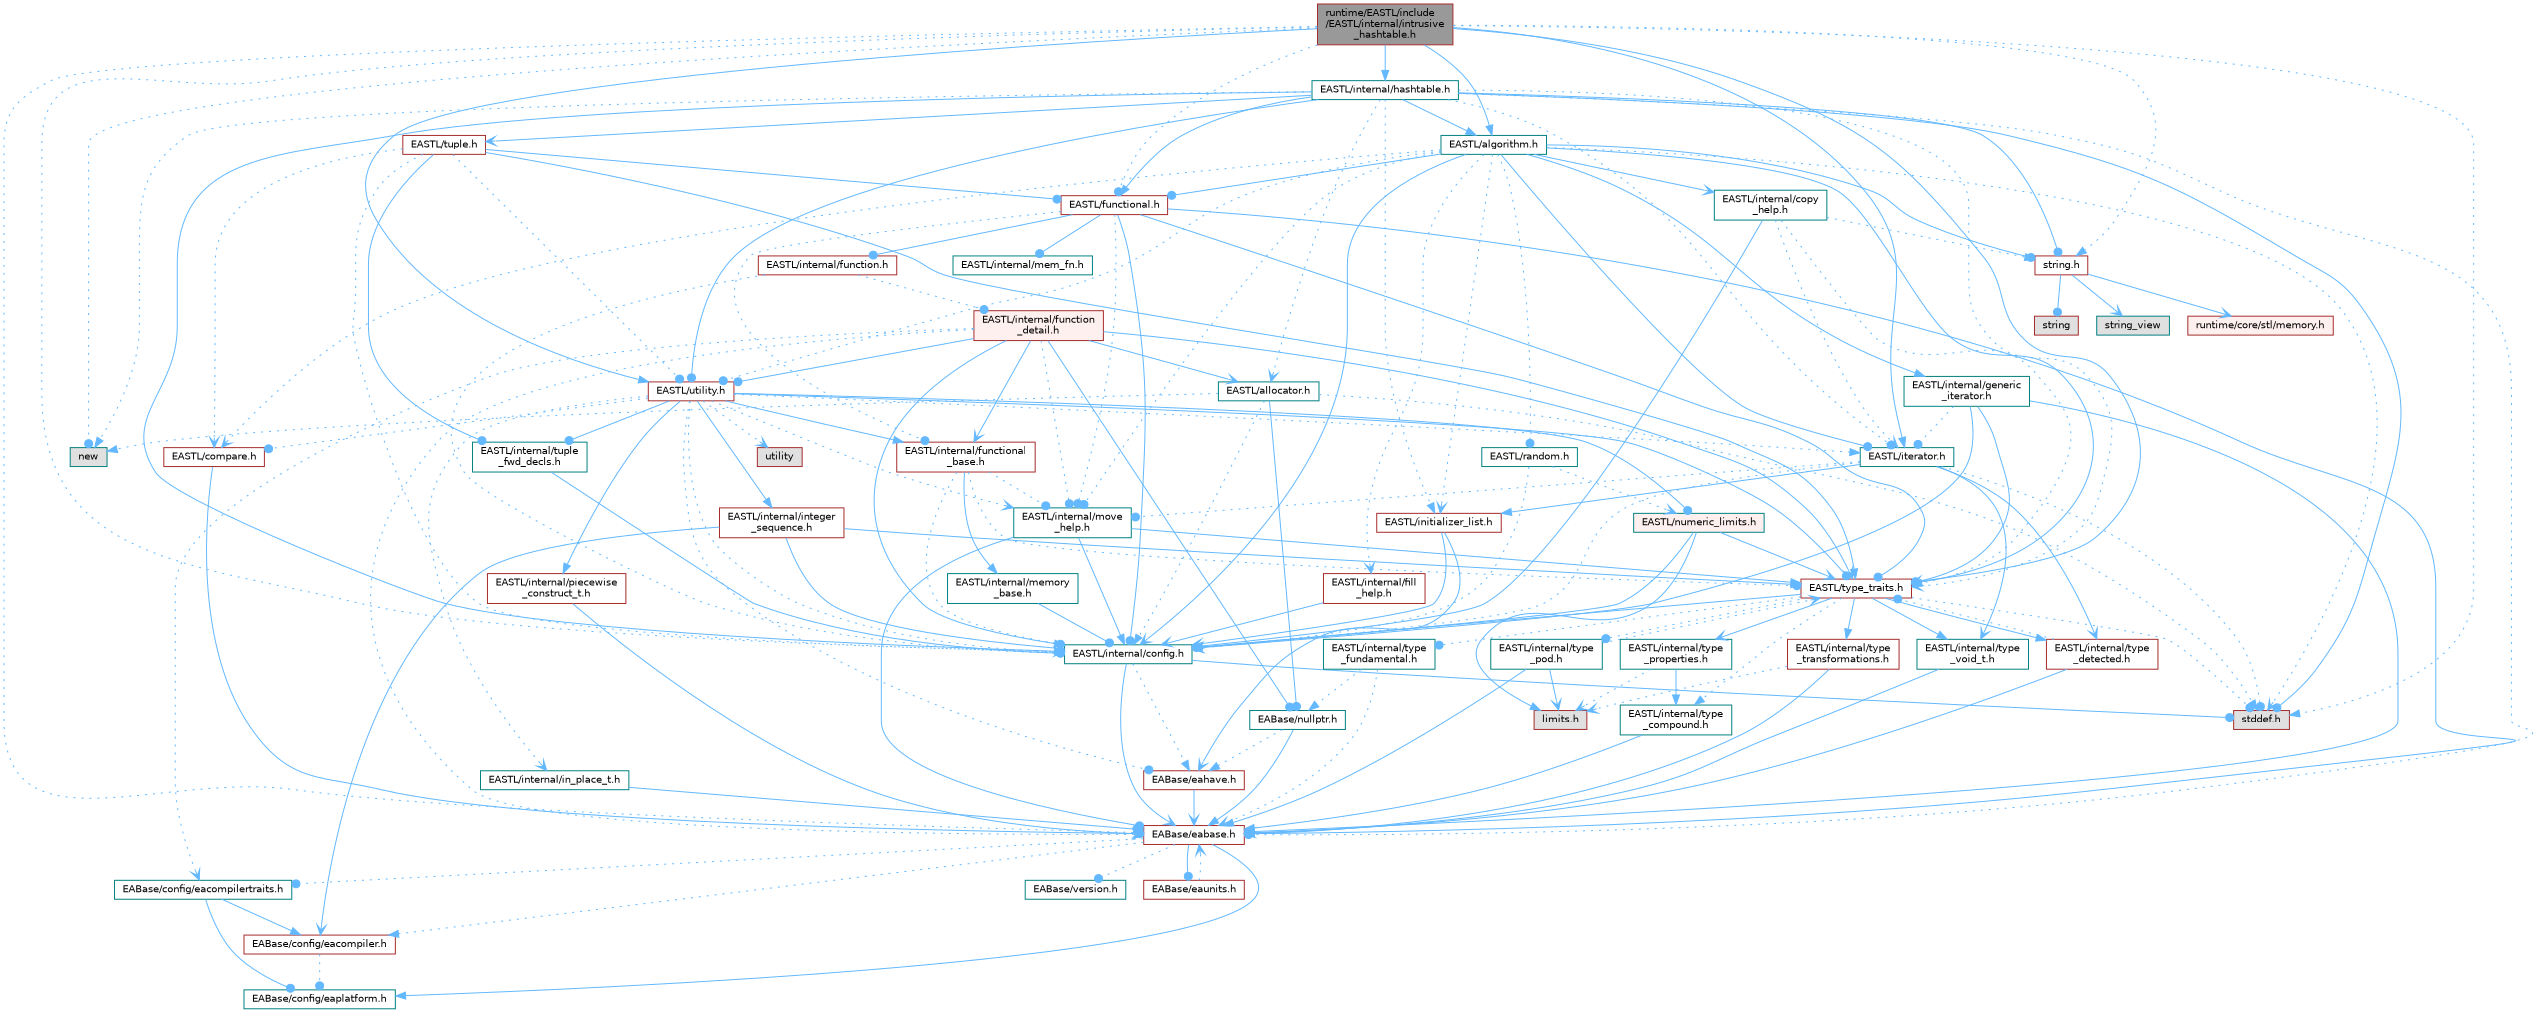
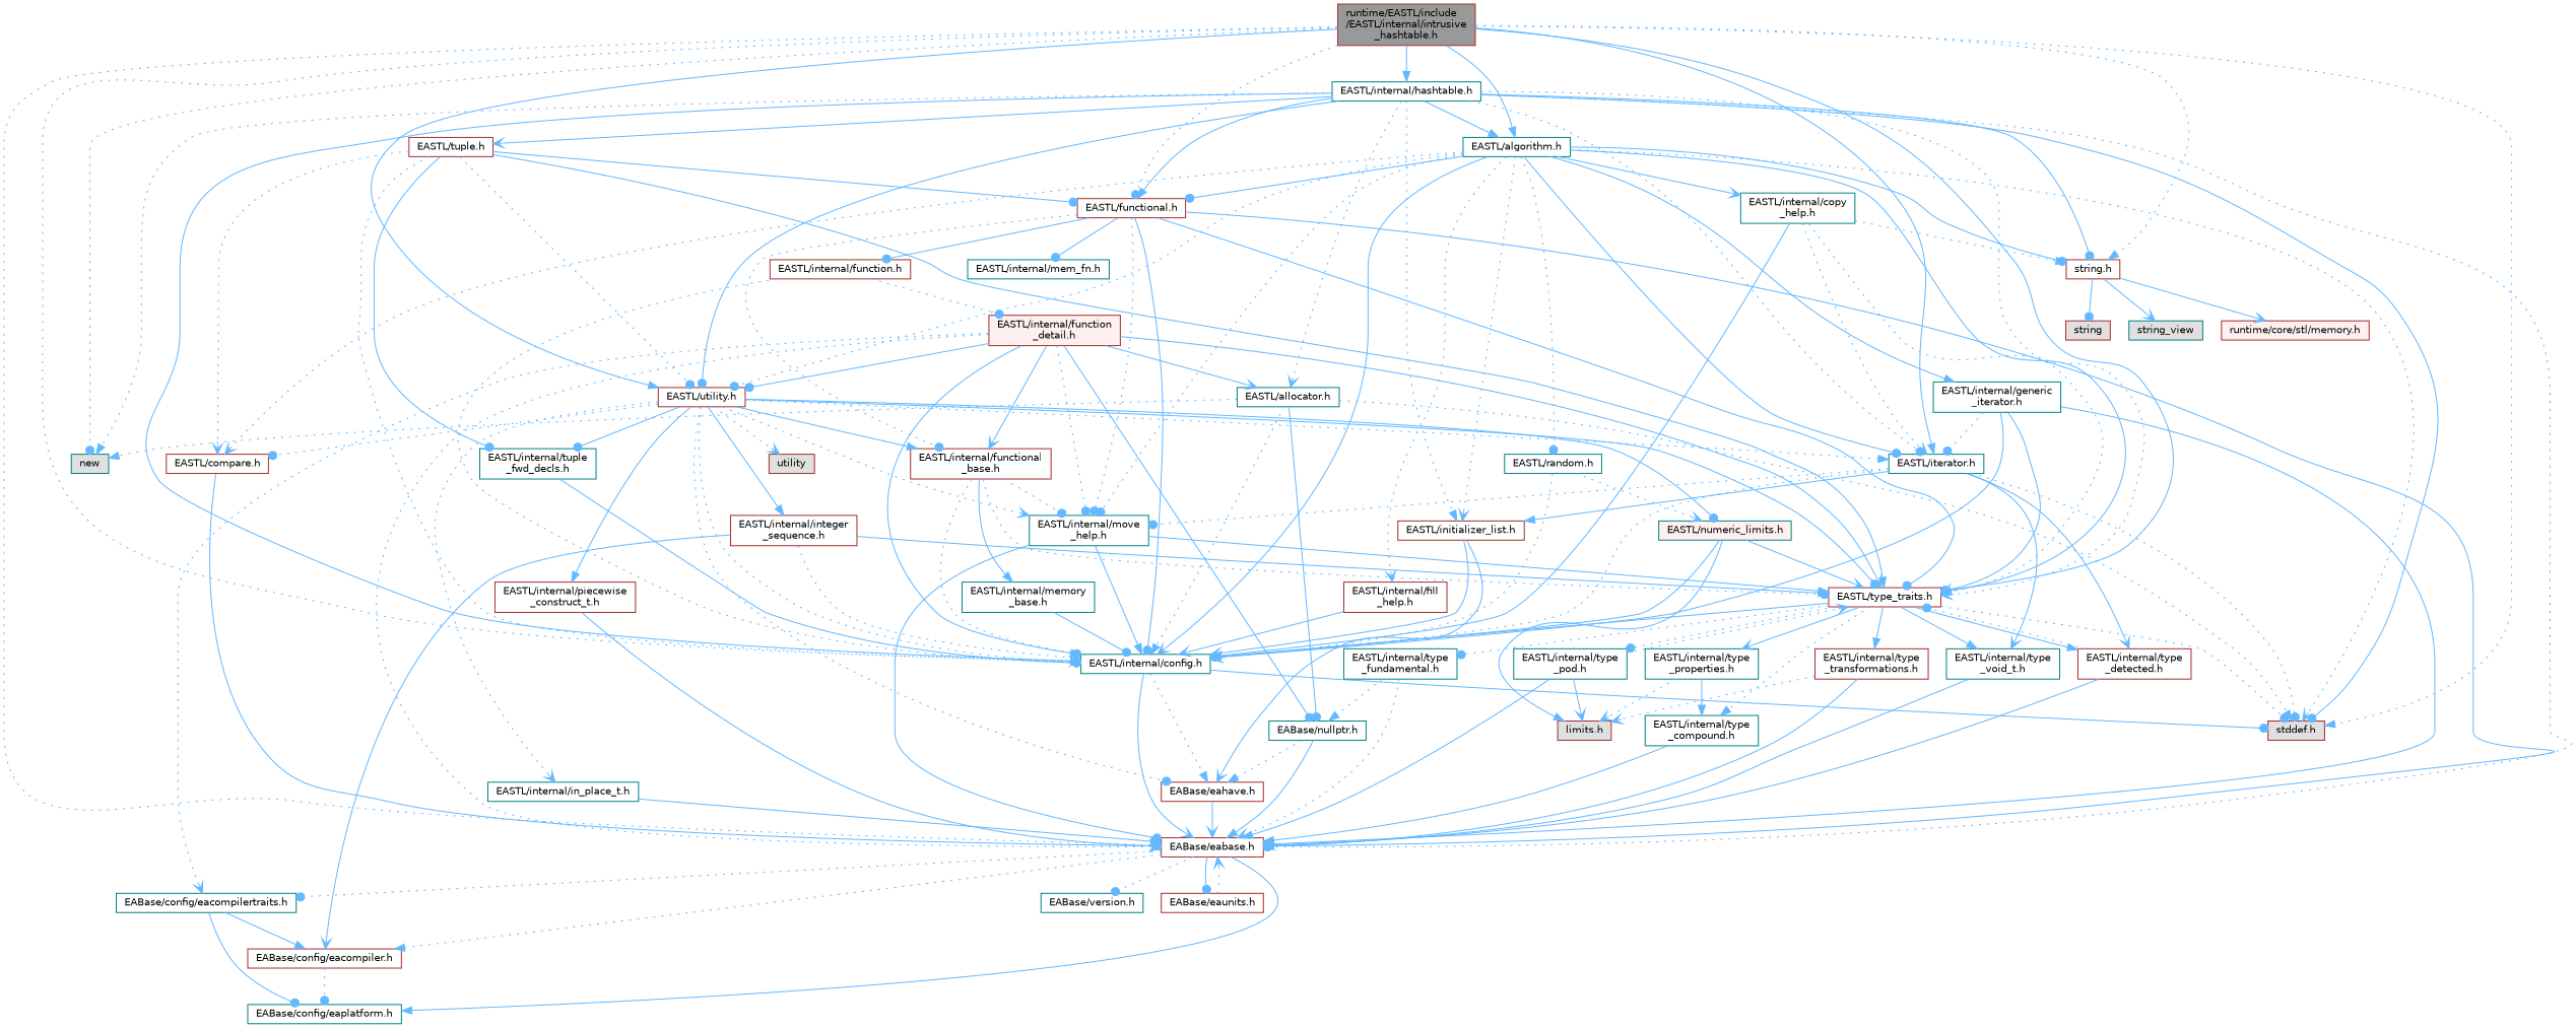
  digraph {
    node [color=brown fillcolor=white fontname=Helvetica fontsize=10 shape=box style=filled]
    edge [arrowhead=dot color=steelblue1 fontname=Helvetica fontsize=10 labelfontname=Helvetica labelfontsize=10 style=solid]
    n1 [fillcolor=grey60 fontcolor=black height=0.2 label="runtime/EASTL/include\l/EASTL/internal/intrusive\l_hashtable.h" width=0.4]
    n2 [height=0.2 label="EABase/eabase.h" width=0.4]
    n3 [color=teal height=0.2 label="EASTL/internal/config.h" width=0.4]
    n4 [fillcolor="#E0E0E0" height=0.2 label="stddef.h" width=0.4]
    n5 [color=teal height=0.2 label="EASTL/internal/hashtable.h" width=0.4]
    n6 [height=0.2 label="EASTL/type_traits.h" width=0.4]
    n7 [color=teal fillcolor="#E0E0E0" height=0.2 label=new width=0.4]
    n8 [color=teal height=0.2 label="EASTL/iterator.h" width=0.4]
    n9 [height=0.2 label="EASTL/functional.h" width=0.4]
    n10 [height=0.2 label="EASTL/utility.h" width=0.4]
    n11 [color=teal height=0.2 label="EASTL/algorithm.h" width=0.4]
    n12 [height=0.2 label="string.h" width=0.4]
    n13 [height=0.2 label="EABase/config/eacompiler.h" width=0.4]
    n14 [color=teal height=0.2 label="EABase/config/eaplatform.h" width=0.4]
    n15 [color=teal height=0.2 label="EABase/config/eacompilertraits.h" width=0.4]
    n16 [color=teal height=0.2 label="EABase/version.h" width=0.4]
    n17 [height=0.2 label="EABase/eaunits.h" width=0.4]
    n18 [height=0.2 label="EABase/eahave.h" width=0.4]
    n19 [color=teal height=0.2 label="EASTL/allocator.h" width=0.4]
    n20 [height=0.2 label="EASTL/initializer_list.h" width=0.4]
    n21 [height=0.2 label="EASTL/tuple.h" width=0.4]
    n22 [color=teal height=0.2 label="EASTL/internal/type\l_fundamental.h" width=0.4]
    n23 [height=0.2 label="EASTL/internal/type\l_transformations.h" width=0.4]
    n24 [color=teal height=0.2 label="EASTL/internal/type\l_void_t.h" width=0.4]
    n25 [color=teal height=0.2 label="EASTL/internal/type\l_properties.h" width=0.4]
    n26 [color=teal height=0.2 label="EASTL/internal/type\l_compound.h" width=0.4]
    n27 [color=teal height=0.2 label="EASTL/internal/type\l_pod.h" width=0.4]
    n28 [height=0.2 label="EASTL/internal/type\l_detected.h" width=0.4]
    n29 [color=teal height=0.2 label="EASTL/internal/move\l_help.h" width=0.4]
    n30 [height=0.2 label="EASTL/internal/functional\l_base.h" width=0.4]
    n31 [color=teal height=0.2 label="EASTL/internal/mem_fn.h" width=0.4]
    n32 [height=0.2 label="EASTL/internal/function.h" width=0.4]
    n33 [color=teal fillcolor="#FFF0F0" height=0.2 label="EASTL/numeric_limits.h" width=0.4]
    n34 [height=0.2 label="EASTL/compare.h" width=0.4]
    n35 [height=0.2 label="EASTL/internal/integer\l_sequence.h" width=0.4]
    n36 [color=teal height=0.2 label="EASTL/internal/tuple\l_fwd_decls.h" width=0.4]
    n37 [color=teal height=0.2 label="EASTL/internal/in_place_t.h" width=0.4]
    n38 [height=0.2 label="EASTL/internal/piecewise\l_construct_t.h" width=0.4]
    n39 [fillcolor="#E0E0E0" height=0.2 label=utility width=0.4]
    n40 [color=teal height=0.2 label="EASTL/internal/copy\l_help.h" width=0.4]
    n41 [height=0.2 label="EASTL/internal/fill\l_help.h" width=0.4]
    n42 [color=teal height=0.2 label="EASTL/internal/generic\l_iterator.h" width=0.4]
    n43 [color=teal height=0.2 label="EASTL/random.h" width=0.4]
    n44 [fillcolor="#E0E0E0" height=0.2 label=string width=0.4]
    n45 [color=teal fillcolor="#E0E0E0" height=0.2 label=string_view width=0.4]
    n46 [fillcolor="#FFF0F0" height=0.2 label="runtime/core/stl/memory.h" width=0.4]
    n47 [color=teal height=0.2 label="EABase/nullptr.h" width=0.4]
    n48 [fillcolor="#E0E0E0" height=0.2 label="limits.h" width=0.4]
    n49 [color=teal height=0.2 label="EASTL/internal/memory\l_base.h" width=0.4]
    n50 [fillcolor="#FFF0F0" height=0.2 label="EASTL/internal/function\l_detail.h" width=0.4]
    n1 -> n2 [arrowhead=vee style=dotted]
    n1 -> n3 [arrowhead=vee style=dotted]
    n1 -> n4 [arrowhead=normal style=dotted]
    n1 -> n5 [arrowhead=normal]
    n1 -> n6
    n1 -> n7 [style=dotted]
    n1 -> n8 [arrowhead=normal]
    n1 -> n9 [style=dotted]
    n1 -> n10 [arrowhead=normal]
    n1 -> n11 [arrowhead=normal]
    n1 -> n12 [arrowhead=normal style=dotted]
    n2 -> n13 [arrowhead=normal style=dotted]
    n2 -> n14 [arrowhead=normal]
    n2 -> n15 [style=dotted]
    n2 -> n16 [style=dotted]
    n2 -> n17
    n3 -> n2 [arrowhead=vee]
    n3 -> n4
    n3 -> n18 [arrowhead=normal style=dotted]
    n5 -> n2 [style=dotted]
    n5 -> n3 [arrowhead=normal]
    n5 -> n4
    n5 -> n6 [arrowhead=vee style=dotted]
    n5 -> n7 [arrowhead=normal style=dotted]
    n5 -> n8 [style=dotted]
    n5 -> n9 [arrowhead=normal]
    n5 -> n10
    n5 -> n11 [arrowhead=normal]
    n5 -> n12
    n5 -> n19 [arrowhead=vee style=dotted]
    n5 -> n20 [arrowhead=normal style=dotted]
    n5 -> n21 [arrowhead=vee]
    n6 -> n3 [arrowhead=normal]
    n6 -> n4 [style=dotted]
    n6 -> n22 [style=dotted]
    n6 -> n23 [arrowhead=normal]
    n6 -> n24 [arrowhead=normal]
    n6 -> n25 [arrowhead=vee]
    n6 -> n26 [arrowhead=normal style=dotted]
    n6 -> n27 [style=dotted]
    n6 -> n28 [arrowhead=normal]
    n8 -> n3 [arrowhead=vee style=dotted]
    n8 -> n4 [style=dotted]
    n8 -> n20 [arrowhead=normal]
    n8 -> n24 [arrowhead=vee]
    n8 -> n28 [arrowhead=vee]
    n8 -> n29 [style=dotted]
    n9 -> n2 [arrowhead=normal]
    n9 -> n3
    n9 -> n6
    n9 -> n29 [style=dotted]
    n9 -> n30 [style=dotted]
    n9 -> n31
    n9 -> n32
    n10 -> n3 [style=dotted]
    n10 -> n6
    n10 -> n8 [arrowhead=normal style=dotted]
    n10 -> n18 [style=dotted]
    n10 -> n29 [arrowhead=vee style=dotted]
    n10 -> n30 [arrowhead=normal]
    n10 -> n33
    n10 -> n34 [style=dotted]
    n10 -> n35 [arrowhead=normal]
    n10 -> n36
    n10 -> n37 [arrowhead=vee style=dotted]
    n10 -> n38 [arrowhead=normal]
    n10 -> n39 [arrowhead=vee style=dotted]
    n11 -> n3 [arrowhead=vee]
    n11 -> n4 [arrowhead=vee style=dotted]
    n11 -> n6
    n11 -> n8
    n11 -> n9
    n11 -> n10 [style=dotted]
    n11 -> n12
    n11 -> n20 [arrowhead=vee style=dotted]
    n11 -> n29 [style=dotted]
    n11 -> n34 [arrowhead=vee style=dotted]
    n11 -> n40 [arrowhead=vee]
    n11 -> n41 [arrowhead=vee style=dotted]
    n11 -> n42 [arrowhead=normal]
    n11 -> n43 [style=dotted]
    n12 -> n44
    n12 -> n45 [arrowhead=vee]
    n12 -> n46 [arrowhead=vee]
    n13 -> n14 [style=dotted]
    n15 -> n13 [arrowhead=normal]
    n15 -> n14
    n17 -> n2 [arrowhead=vee style=dotted]
    n18 -> n2 [arrowhead=vee]
    n19 -> n3 [arrowhead=normal style=dotted]
    n19 -> n4 [arrowhead=normal style=dotted]
    n19 -> n7 [arrowhead=normal style=dotted]
    n19 -> n47
    n20 -> n3 [arrowhead=vee]
    n20 -> n18 [arrowhead=vee]
    n21 -> n3 [style=dotted]
    n21 -> n6 [arrowhead=normal]
    n21 -> n9
    n21 -> n10 [style=dotted]
    n21 -> n34 [arrowhead=vee style=dotted]
    n21 -> n36
    n22 -> n2 [arrowhead=vee style=dotted]
    n22 -> n47 [arrowhead=normal style=dotted]
    n23 -> n2 [arrowhead=normal]
    n23 -> n48 [arrowhead=vee style=dotted]
    n24 -> n2 [arrowhead=normal]
    n25 -> n26 [arrowhead=normal]
    n25 -> n48 [arrowhead=vee style=dotted]
    n26 -> n2 [arrowhead=normal]
    n27 -> n2 [arrowhead=normal]
    n27 -> n6 [arrowhead=vee style=dotted]
    n27 -> n48 [arrowhead=vee]
    n28 -> n2 [arrowhead=vee]
    n28 -> n6 [style=dotted]
    n29 -> n2
    n29 -> n3 [arrowhead=normal]
    n29 -> n6 [arrowhead=normal]
    n30 -> n3 [style=dotted]
    n30 -> n6 [style=dotted]
    n30 -> n29 [style=dotted]
    n30 -> n49 [arrowhead=normal]
    n32 -> n3 [style=dotted]
    n32 -> n50 [style=dotted]
    n33 -> n3
    n33 -> n6 [arrowhead=vee]
    n33 -> n48 [arrowhead=normal]
    n34 -> n2 [arrowhead=vee]
-   n35 -> n3 [arrowhead=vee]
+   n35 -> n3 [arrowhead=vee style=dotted]
    n35 -> n6 [arrowhead=normal]
    n35 -> n13 [arrowhead=vee]
    n36 -> n3
    n37 -> n2 [arrowhead=normal]
    n38 -> n2
    n40 -> n3 [arrowhead=normal]
    n40 -> n6 [arrowhead=normal style=dotted]
    n40 -> n8 [arrowhead=vee style=dotted]
    n40 -> n12 [arrowhead=normal style=dotted]
    n41 -> n3 [arrowhead=vee]
    n42 -> n2
    n42 -> n3 [arrowhead=vee]
    n42 -> n6 [arrowhead=vee]
    n42 -> n8 [style=dotted]
    n43 -> n3 [arrowhead=vee style=dotted]
    n43 -> n33 [arrowhead=vee style=dotted]
    n47 -> n2 [arrowhead=normal]
    n47 -> n18 [arrowhead=normal style=dotted]
    n49 -> n3
    n50 -> n2 [arrowhead=vee style=dotted]
    n50 -> n3 [arrowhead=normal]
    n50 -> n6 [arrowhead=vee]
    n50 -> n10
    n50 -> n15 [arrowhead=vee style=dotted]
    n50 -> n19 [arrowhead=vee]
    n50 -> n29 [style=dotted]
    n50 -> n30 [arrowhead=vee]
    n50 -> n47
  }
